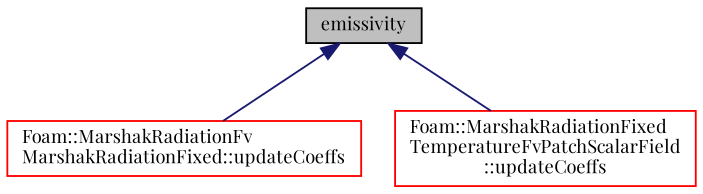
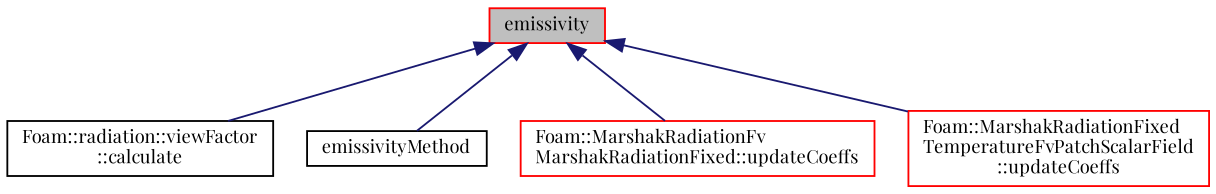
  digraph {
    fontname="Playfair Display"
    rankdir=TB
    node [color=black fontname="Playfair Display" fontsize=10 shape=record]
    edge [color=midnightblue dir=back fontname="Playfair Display" fontsize=10 labelfontname=Helvetica labelfontsize=10 style=solid]
-   n1 [fillcolor=grey75 fontcolor=black height=0.2 label=emissivity style=filled width=0.4]
+   n1 [color=red fillcolor=grey75 fontcolor=black height=0.2 label=emissivity style=filled width=0.4]
+   n2 [height=0.2 label="Foam::radiation::viewFactor\l::calculate" width=0.4]
+   n3 [height=0.2 label=emissivityMethod width=0.4]
    n4 [color=red height=0.2 label="Foam::MarshakRadiationFv\lMarshakRadiationFixed::updateCoeffs" width=0.4]
    n5 [color=red height=0.2 label="Foam::MarshakRadiationFixed\lTemperatureFvPatchScalarField\l::updateCoeffs" width=0.4]
+   n1 -> n2
+   n1 -> n3
    n1 -> n4
    n1 -> n5
  }
